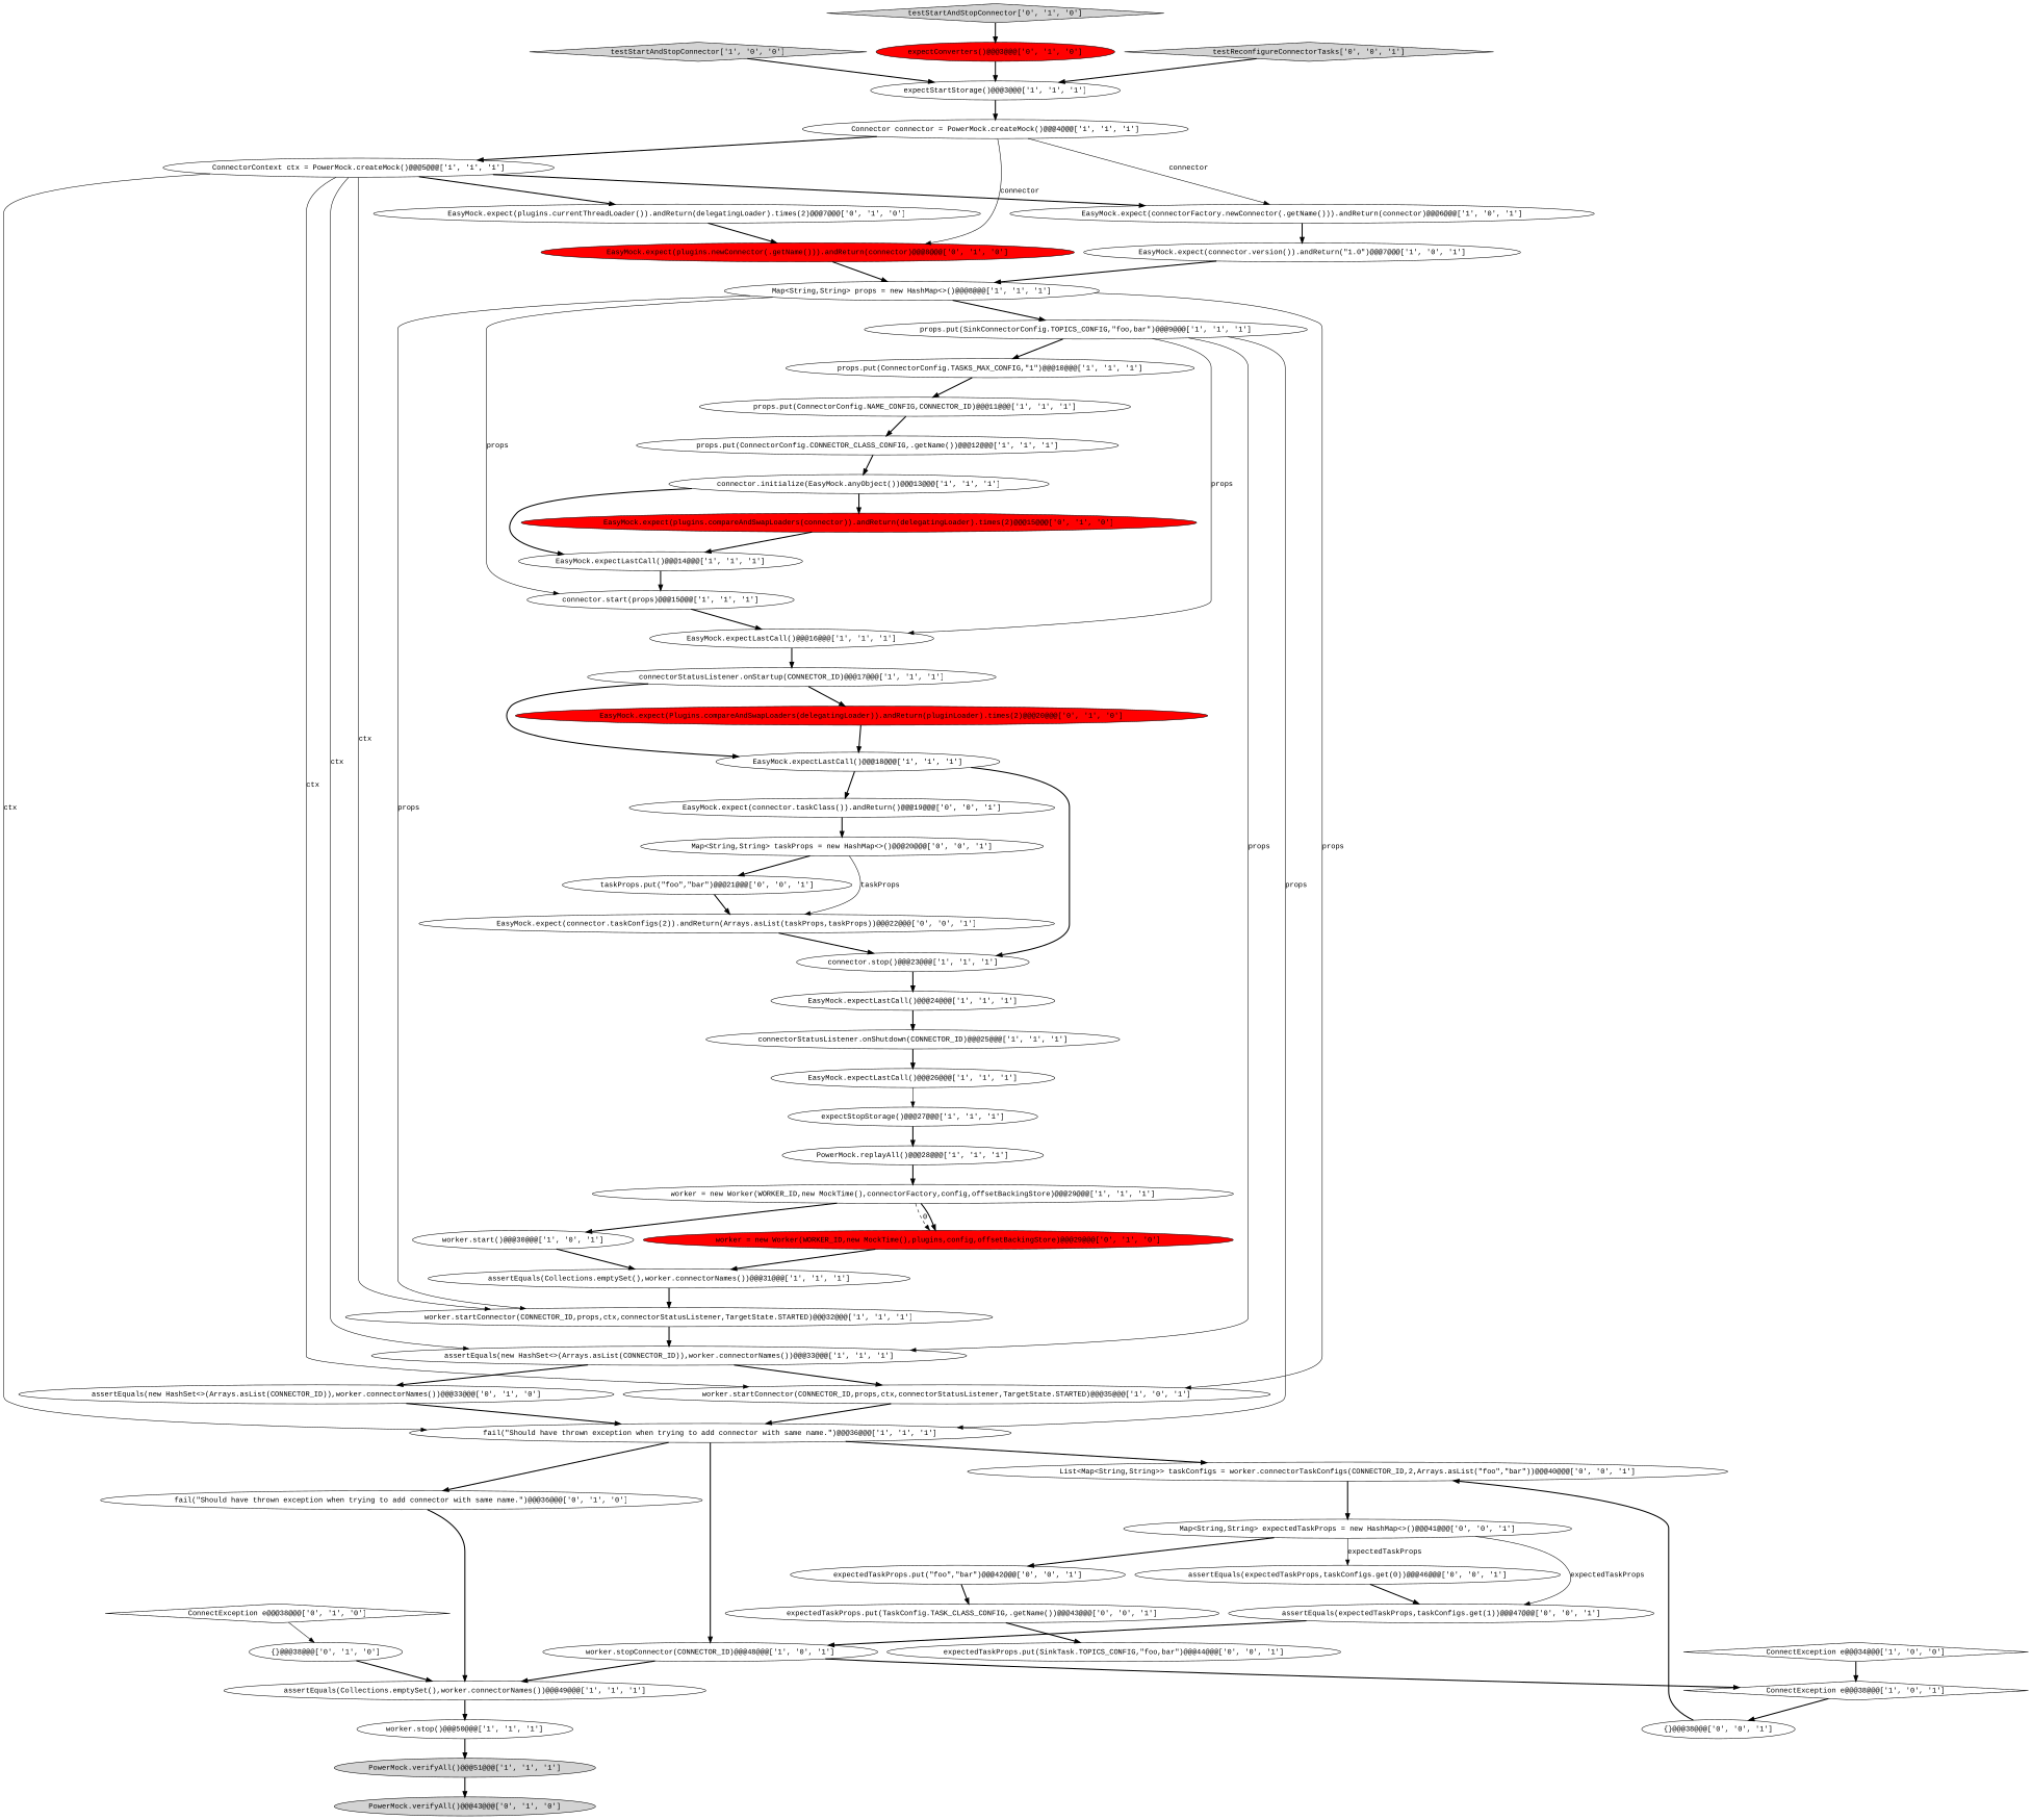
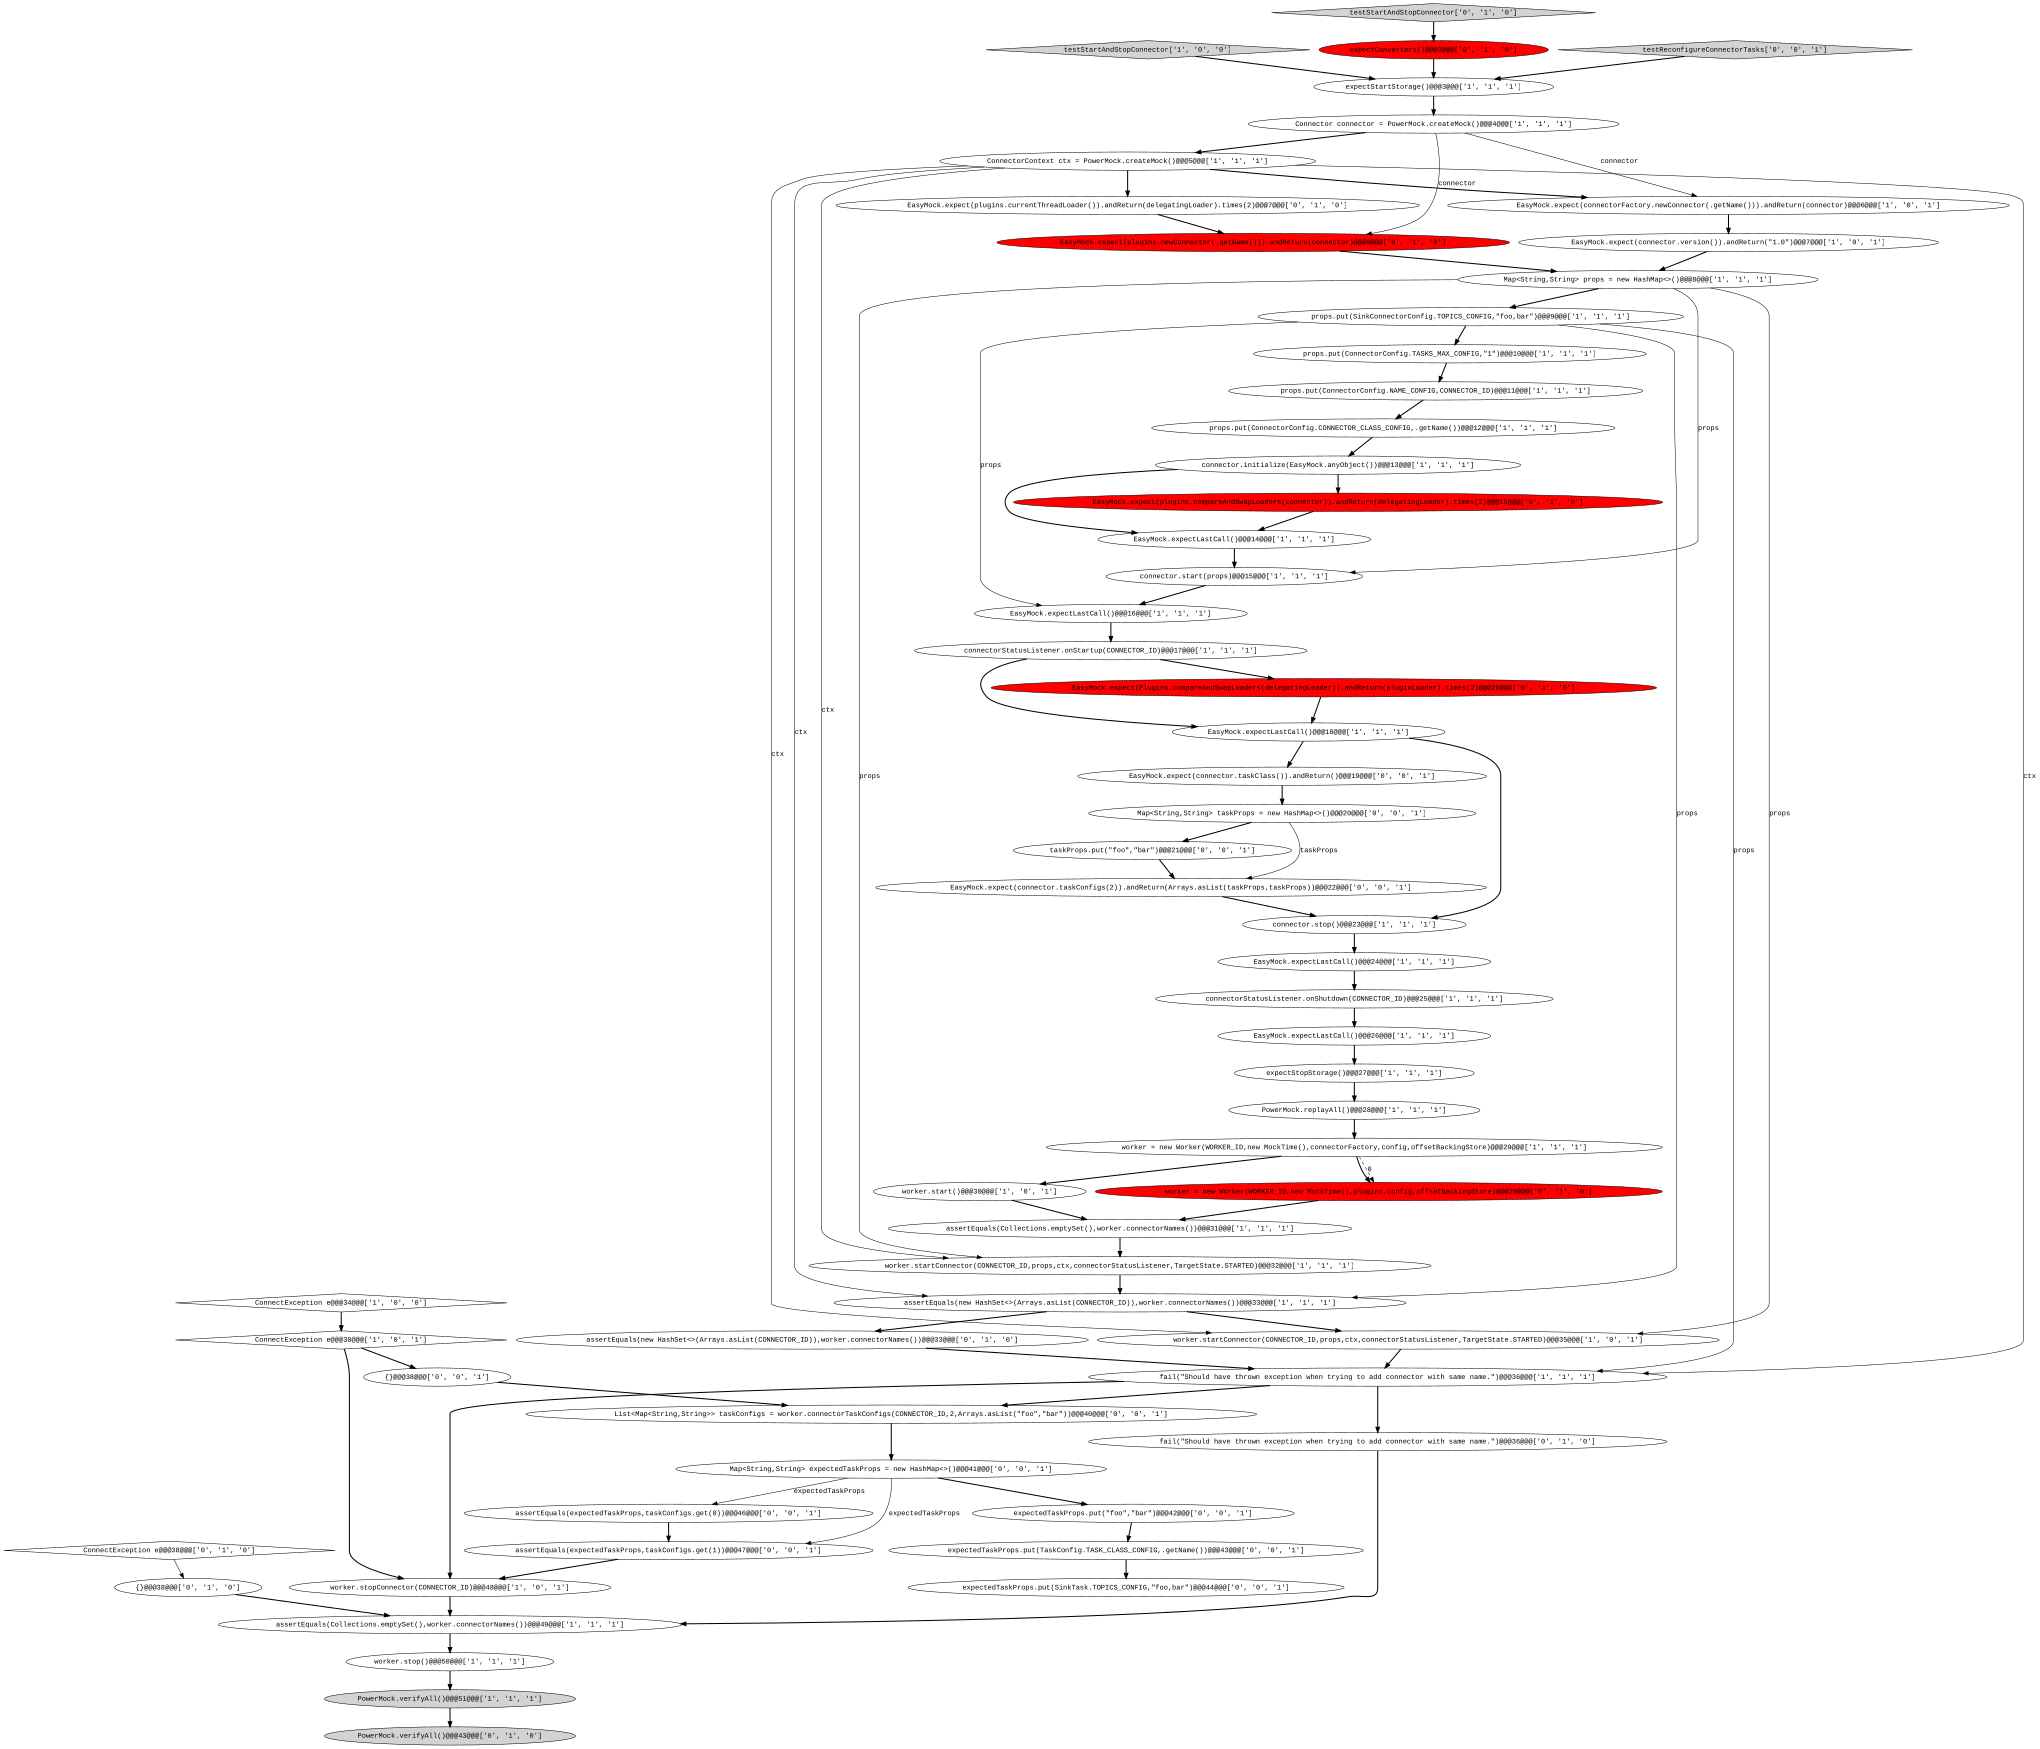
  digraph {
    fontname="Liberation Mono"
    node [fillcolor=white fontname="Liberation Mono" shape=ellipse style=filled]
    edge [fontname="Liberation Mono" style=bold]
    n1 [label="connector.initialize(EasyMock.anyObject())@@@13@@@['1', '1', '1']"]
    n2 [fillcolor=red label="EasyMock.expect(plugins.compareAndSwapLoaders(connector)).andReturn(delegatingLoader).times(2)@@@15@@@['0', '1', '0']"]
    n3 [label="EasyMock.expectLastCall()@@@14@@@['1', '1', '1']"]
    n4 [label="connector.start(props)@@@15@@@['1', '1', '1']"]
    n5 [label="worker.startConnector(CONNECTOR_ID,props,ctx,connectorStatusListener,TargetState.STARTED)@@@35@@@['1', '0', '1']"]
    n6 [label="fail(\"Should have thrown exception when trying to add connector with same name.\")@@@36@@@['1', '1', '1']"]
    n7 [label="List<Map<String,String>> taskConfigs = worker.connectorTaskConfigs(CONNECTOR_ID,2,Arrays.asList(\"foo\",\"bar\"))@@@40@@@['0', '0', '1']"]
    n8 [label="fail(\"Should have thrown exception when trying to add connector with same name.\")@@@36@@@['0', '1', '0']"]
    n9 [label="worker.stopConnector(CONNECTOR_ID)@@@48@@@['1', '0', '1']"]
    n10 [label="EasyMock.expect(connectorFactory.newConnector(.getName())).andReturn(connector)@@@6@@@['1', '0', '1']"]
    n11 [label="EasyMock.expect(connector.version()).andReturn(\"1.0\")@@@7@@@['1', '0', '1']"]
    n12 [label="Map<String,String> props = new HashMap<>()@@@8@@@['1', '1', '1']"]
    n13 [label="EasyMock.expectLastCall()@@@24@@@['1', '1', '1']"]
    n14 [label="connectorStatusListener.onShutdown(CONNECTOR_ID)@@@25@@@['1', '1', '1']"]
    n15 [label="EasyMock.expectLastCall()@@@26@@@['1', '1', '1']"]
    n16 [fillcolor=red label="EasyMock.expect(plugins.newConnector(.getName())).andReturn(connector)@@@8@@@['0', '1', '0']"]
    n17 [label="props.put(SinkConnectorConfig.TOPICS_CONFIG,\"foo,bar\")@@@9@@@['1', '1', '1']"]
    n18 [label="worker.startConnector(CONNECTOR_ID,props,ctx,connectorStatusListener,TargetState.STARTED)@@@32@@@['1', '1', '1']"]
    n19 [label="{}@@@38@@@['0', '0', '1']"]
    n20 [label="Map<String,String> expectedTaskProps = new HashMap<>()@@@41@@@['0', '0', '1']"]
    n21 [label="assertEquals(new HashSet<>(Arrays.asList(CONNECTOR_ID)),worker.connectorNames())@@@33@@@['1', '1', '1']"]
    n22 [label="props.put(ConnectorConfig.TASKS_MAX_CONFIG,\"1\")@@@10@@@['1', '1', '1']"]
    n23 [label="EasyMock.expectLastCall()@@@16@@@['1', '1', '1']"]
    n24 [label="EasyMock.expectLastCall()@@@18@@@['1', '1', '1']"]
    n25 [label="EasyMock.expect(connector.taskClass()).andReturn()@@@19@@@['0', '0', '1']"]
    n26 [label="connector.stop()@@@23@@@['1', '1', '1']"]
    n27 [label="Map<String,String> taskProps = new HashMap<>()@@@20@@@['0', '0', '1']"]
    n28 [label="taskProps.put(\"foo\",\"bar\")@@@21@@@['0', '0', '1']"]
    n29 [label="EasyMock.expect(connector.taskConfigs(2)).andReturn(Arrays.asList(taskProps,taskProps))@@@22@@@['0', '0', '1']"]
    n30 [label="assertEquals(Collections.emptySet(),worker.connectorNames())@@@49@@@['1', '1', '1']"]
    n31 [label="worker.stop()@@@50@@@['1', '1', '1']"]
    n32 [label="worker = new Worker(WORKER_ID,new MockTime(),connectorFactory,config,offsetBackingStore)@@@29@@@['1', '1', '1']"]
    n33 [fillcolor=red label="worker = new Worker(WORKER_ID,new MockTime(),plugins,config,offsetBackingStore)@@@29@@@['0', '1', '0']"]
    n34 [label="worker.start()@@@30@@@['1', '0', '1']"]
    n35 [label="assertEquals(Collections.emptySet(),worker.connectorNames())@@@31@@@['1', '1', '1']"]
    n36 [label="assertEquals(new HashSet<>(Arrays.asList(CONNECTOR_ID)),worker.connectorNames())@@@33@@@['0', '1', '0']"]
    n37 [label="props.put(ConnectorConfig.NAME_CONFIG,CONNECTOR_ID)@@@11@@@['1', '1', '1']"]
    n38 [label="connectorStatusListener.onStartup(CONNECTOR_ID)@@@17@@@['1', '1', '1']"]
    n39 [label="assertEquals(expectedTaskProps,taskConfigs.get(0))@@@46@@@['0', '0', '1']"]
    n40 [label="assertEquals(expectedTaskProps,taskConfigs.get(1))@@@47@@@['0', '0', '1']"]
    n41 [label="expectedTaskProps.put(\"foo\",\"bar\")@@@42@@@['0', '0', '1']"]
    n42 [fillcolor=red label="EasyMock.expect(Plugins.compareAndSwapLoaders(delegatingLoader)).andReturn(pluginLoader).times(2)@@@20@@@['0', '1', '0']"]
    n43 [label="expectedTaskProps.put(TaskConfig.TASK_CLASS_CONFIG,.getName())@@@43@@@['0', '0', '1']"]
    n44 [label="expectedTaskProps.put(SinkTask.TOPICS_CONFIG,\"foo,bar\")@@@44@@@['0', '0', '1']"]
    n45 [label="Connector connector = PowerMock.createMock()@@@4@@@['1', '1', '1']"]
    n46 [label="ConnectorContext ctx = PowerMock.createMock()@@@5@@@['1', '1', '1']"]
    n47 [label="EasyMock.expect(plugins.currentThreadLoader()).andReturn(delegatingLoader).times(2)@@@7@@@['0', '1', '0']"]
    n48 [fillcolor=lightgray label="testStartAndStopConnector['1', '0', '0']" shape=diamond]
    n49 [label="expectStartStorage()@@@3@@@['1', '1', '1']"]
    n50 [fillcolor=lightgray label="PowerMock.verifyAll()@@@51@@@['1', '1', '1']"]
    n51 [fillcolor=lightgray label="PowerMock.verifyAll()@@@43@@@['0', '1', '0']"]
    n52 [fillcolor=lightgray label="testStartAndStopConnector['0', '1', '0']" shape=diamond]
    n53 [fillcolor=red label="expectConverters()@@@3@@@['0', '1', '0']"]
    n54 [label="{}@@@38@@@['0', '1', '0']"]
    n55 [label="PowerMock.replayAll()@@@28@@@['1', '1', '1']"]
    n56 [label="props.put(ConnectorConfig.CONNECTOR_CLASS_CONFIG,.getName())@@@12@@@['1', '1', '1']"]
    n57 [label="expectStopStorage()@@@27@@@['1', '1', '1']"]
    n58 [label="ConnectException e@@@38@@@['1', '0', '1']" shape=diamond]
    n59 [fillcolor=lightgray label="testReconfigureConnectorTasks['0', '0', '1']" shape=diamond]
    n60 [label="ConnectException e@@@38@@@['0', '1', '0']" shape=diamond]
    n61 [label="ConnectException e@@@34@@@['1', '0', '0']" shape=diamond]
    n1 -> n2
    n1 -> n3
    n2 -> n3
    n3 -> n4
    n4 -> n23
    n5 -> n6
    n6 -> n7
    n6 -> n8
    n6 -> n9
    n7 -> n20
    n8 -> n30
    n9 -> n30
    n10 -> n11
    n11 -> n12
    n12 -> n4 [label=props style=solid]
    n12 -> n5 [label=props style=solid]
    n12 -> n17
    n12 -> n18 [label=props style=solid]
    n13 -> n14
    n14 -> n15
-   n15 -> n57 [style=solid]
+   n15 -> n57
    n16 -> n12
    n17 -> n6 [label=props style=solid]
    n17 -> n21 [label=props style=solid]
    n17 -> n22
    n17 -> n23 [label=props style=solid]
    n18 -> n21
    n19 -> n7
    n20 -> n39 [label=expectedTaskProps style=solid]
    n20 -> n40 [label=expectedTaskProps style=solid]
    n20 -> n41
    n21 -> n5
    n21 -> n36
    n22 -> n37
    n23 -> n38
    n24 -> n25
    n24 -> n26
    n25 -> n27
    n26 -> n13
    n27 -> n28
    n27 -> n29 [label=taskProps style=solid]
    n28 -> n29
    n29 -> n26
    n30 -> n31
    n31 -> n50
    n32 -> n33 [label=0 style=dashed]
    n32 -> n33
    n32 -> n34
    n33 -> n35
    n34 -> n35
    n35 -> n18
    n36 -> n6
    n37 -> n56
    n38 -> n24
    n38 -> n42
    n39 -> n40
    n40 -> n9
    n41 -> n43
    n42 -> n24
    n43 -> n44
    n45 -> n10 [label=connector style=solid]
    n45 -> n16 [label=connector style=solid]
    n45 -> n46
    n46 -> n5 [label=ctx style=solid]
    n46 -> n6 [label=ctx style=solid]
    n46 -> n10
    n46 -> n18 [label=ctx style=solid]
    n46 -> n21 [label=ctx style=solid]
    n46 -> n47
    n47 -> n16
    n48 -> n49
    n49 -> n45
    n50 -> n51
    n52 -> n53
    n53 -> n49
    n54 -> n30
    n55 -> n32
    n56 -> n1
    n57 -> n55
-   n9 -> n58
+   n58 -> n9
    n58 -> n19
    n59 -> n49
    n60 -> n54 [style=solid]
    n61 -> n58
  }
